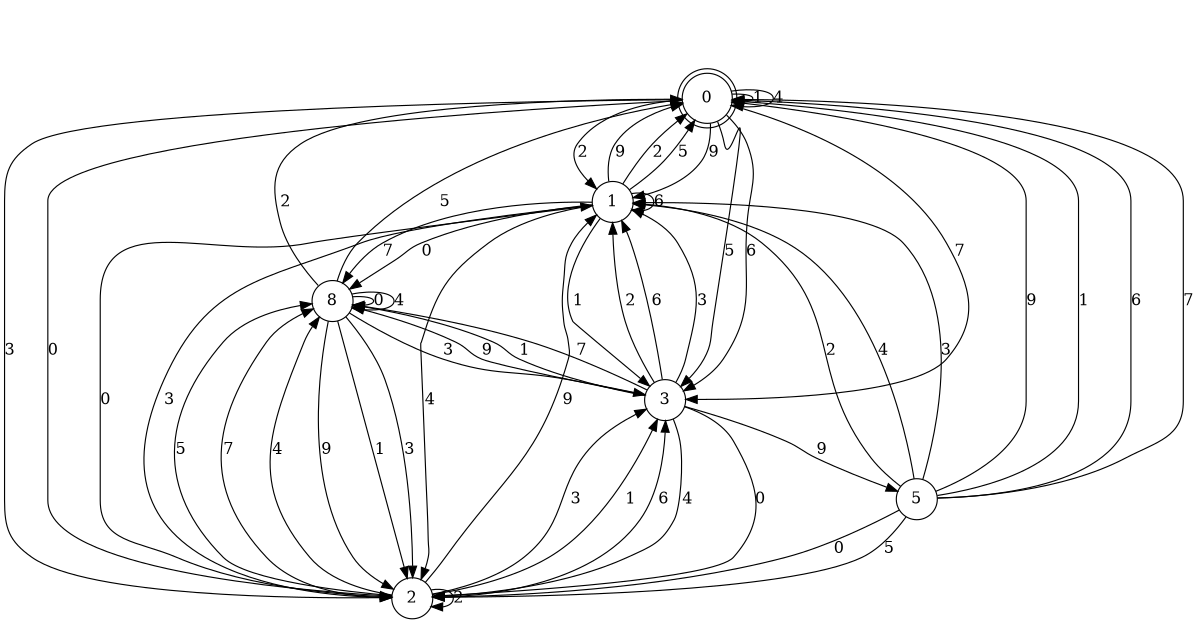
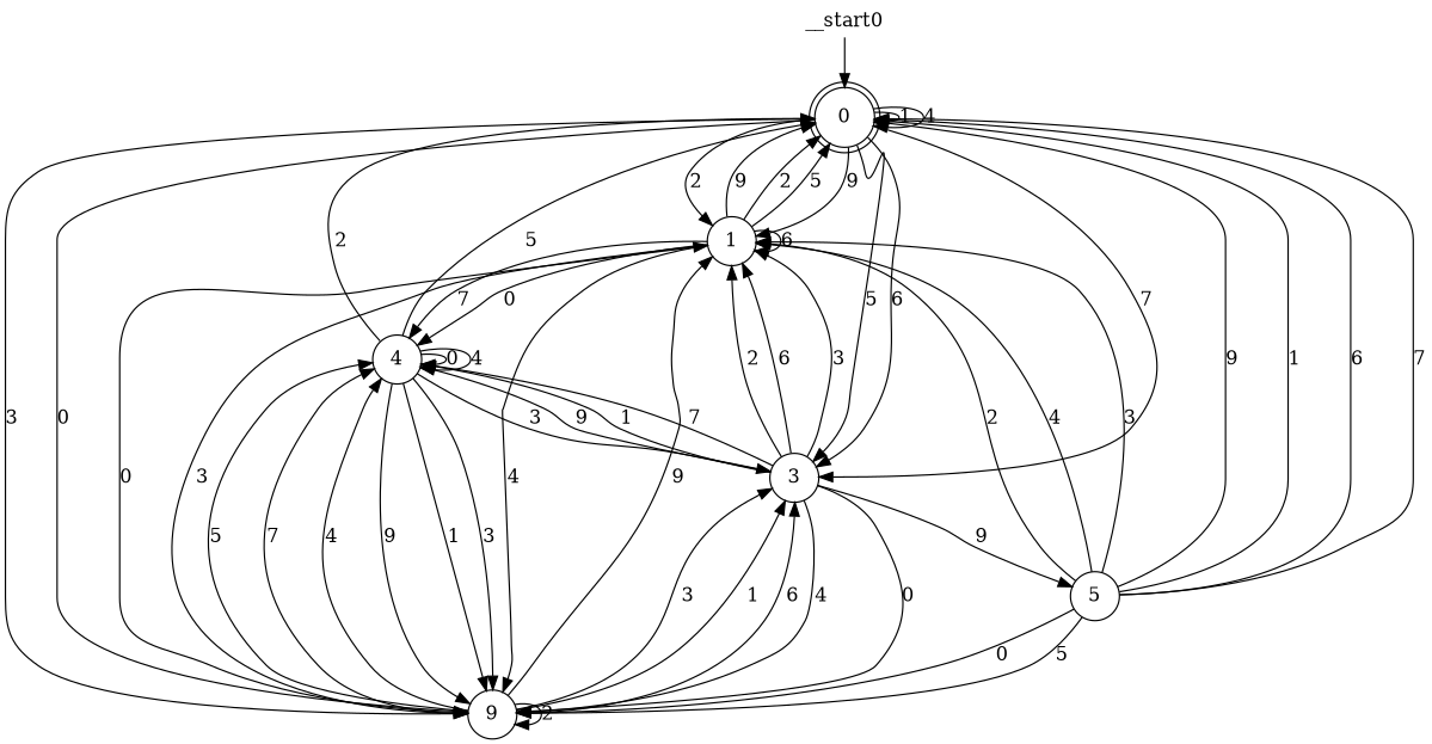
  digraph {
    node [shape=circle]
    n1 [label=0 shape=doublecircle]
    n2 [label=1]
-   n3 [label=2]
+   n3 [label=9]
    n4 [label=3]
-   n5 [label=8]
+   n5 [label=4]
    n6 [label=5]
+   __start0 [height=0 shape=none width=0]
    n1 -> n1 [label=1]
    n1 -> n1 [label=4]
    n1 -> n2 [label=9]
    n1 -> n2 [label=2]
    n1 -> n3 [label=3]
    n1 -> n3 [label=0]
    n1 -> n4 [label=5]
    n1 -> n4 [label=6]
    n1 -> n4 [label=7]
    n2 -> n1 [label=9]
    n2 -> n1 [label=2]
    n2 -> n1 [label=5]
    n2 -> n2 [label=6]
    n2 -> n3 [label=3]
    n2 -> n3 [label=4]
-   n2 -> n4 [label=1]
    n2 -> n5 [label=0]
    n2 -> n5 [label=7]
    n3 -> n2 [label=9]
    n3 -> n2 [label=0]
    n3 -> n3 [label=2]
    n3 -> n4 [label=3]
    n3 -> n4 [label=1]
    n3 -> n4 [label=6]
    n3 -> n5 [label=5]
    n3 -> n5 [label=7]
    n3 -> n5 [label=4]
    n4 -> n2 [label=3]
    n4 -> n2 [label=2]
    n4 -> n2 [label=6]
    n4 -> n3 [label=0]
    n4 -> n3 [label=4]
    n4 -> n5 [label=9]
    n4 -> n5 [label=1]
    n4 -> n5 [label=7]
    n4 -> n6 [label=9]
    n5 -> n1 [label=2]
    n5 -> n1 [label=5]
    n5 -> n3 [label=9]
    n5 -> n3 [label=3]
    n5 -> n3 [label=1]
    n5 -> n4 [label=3]
    n5 -> n5 [label=0]
    n5 -> n5 [label=4]
    n6 -> n1 [label=9]
    n6 -> n1 [label=1]
    n6 -> n1 [label=6]
    n6 -> n1 [label=7]
    n6 -> n2 [label=3]
    n6 -> n2 [label=2]
    n6 -> n2 [label=4]
    n6 -> n3 [label=5]
    n6 -> n3 [label=0]
+   __start0 -> n1
  }
